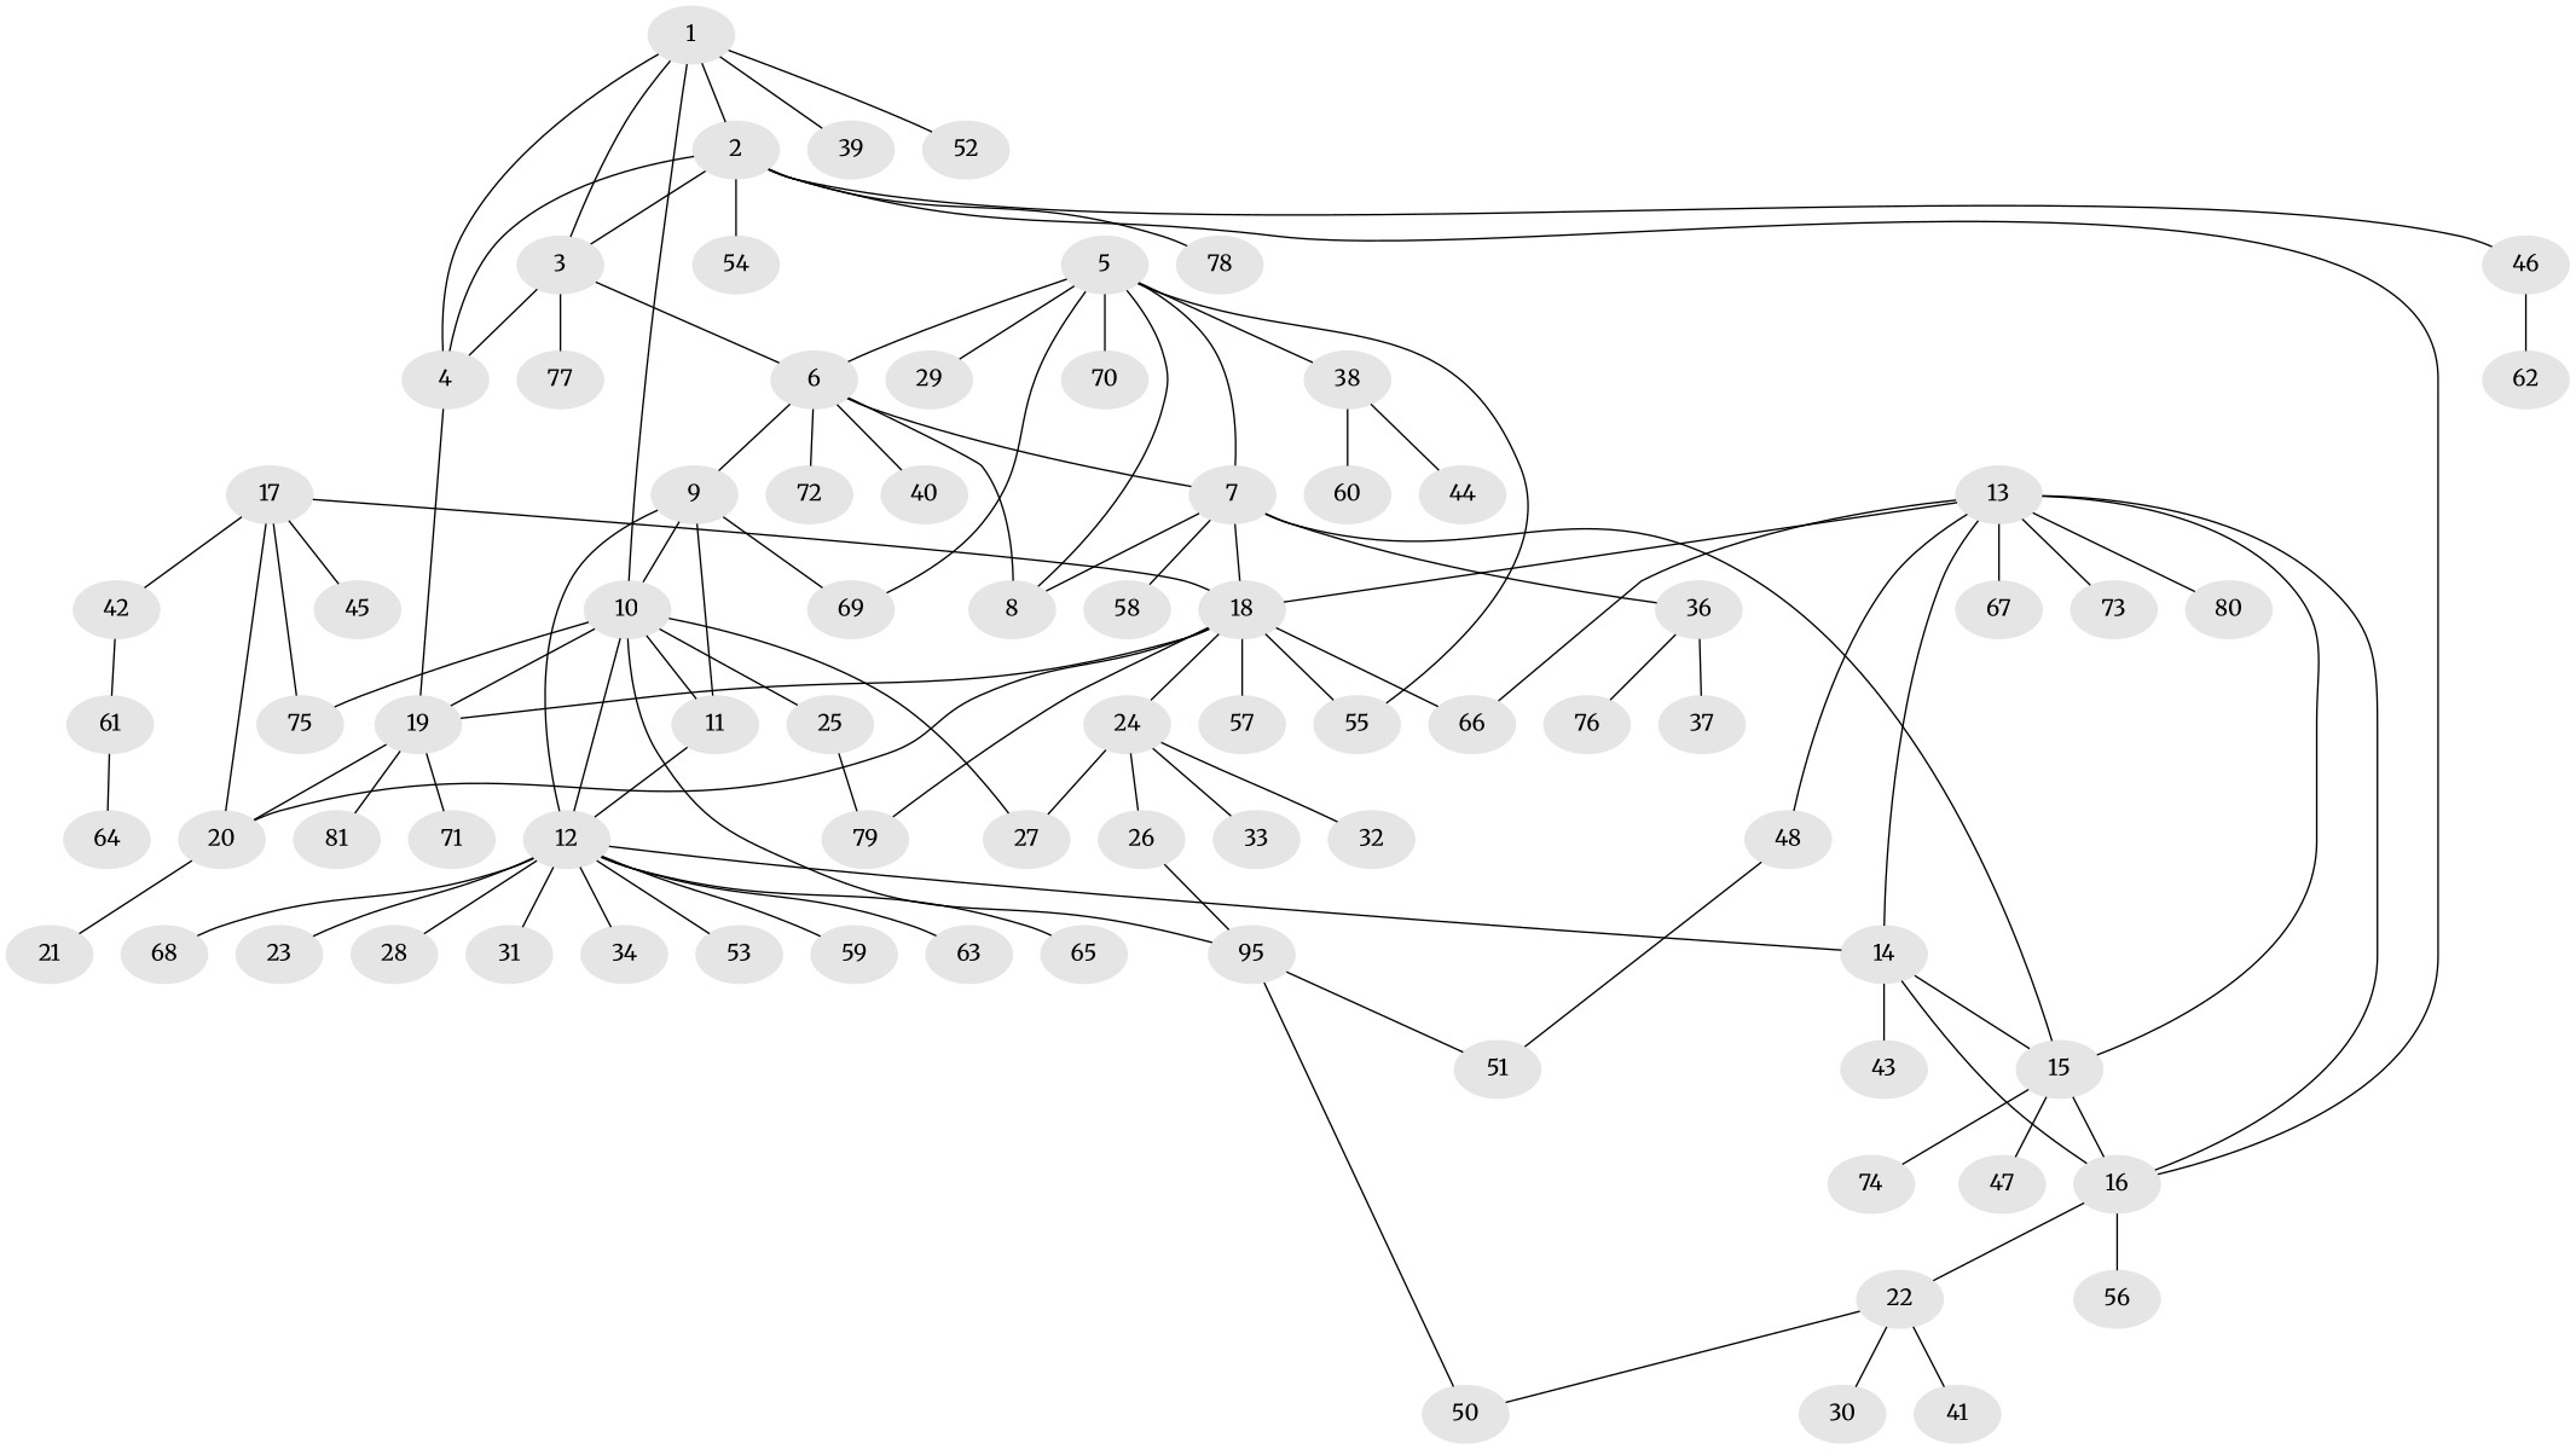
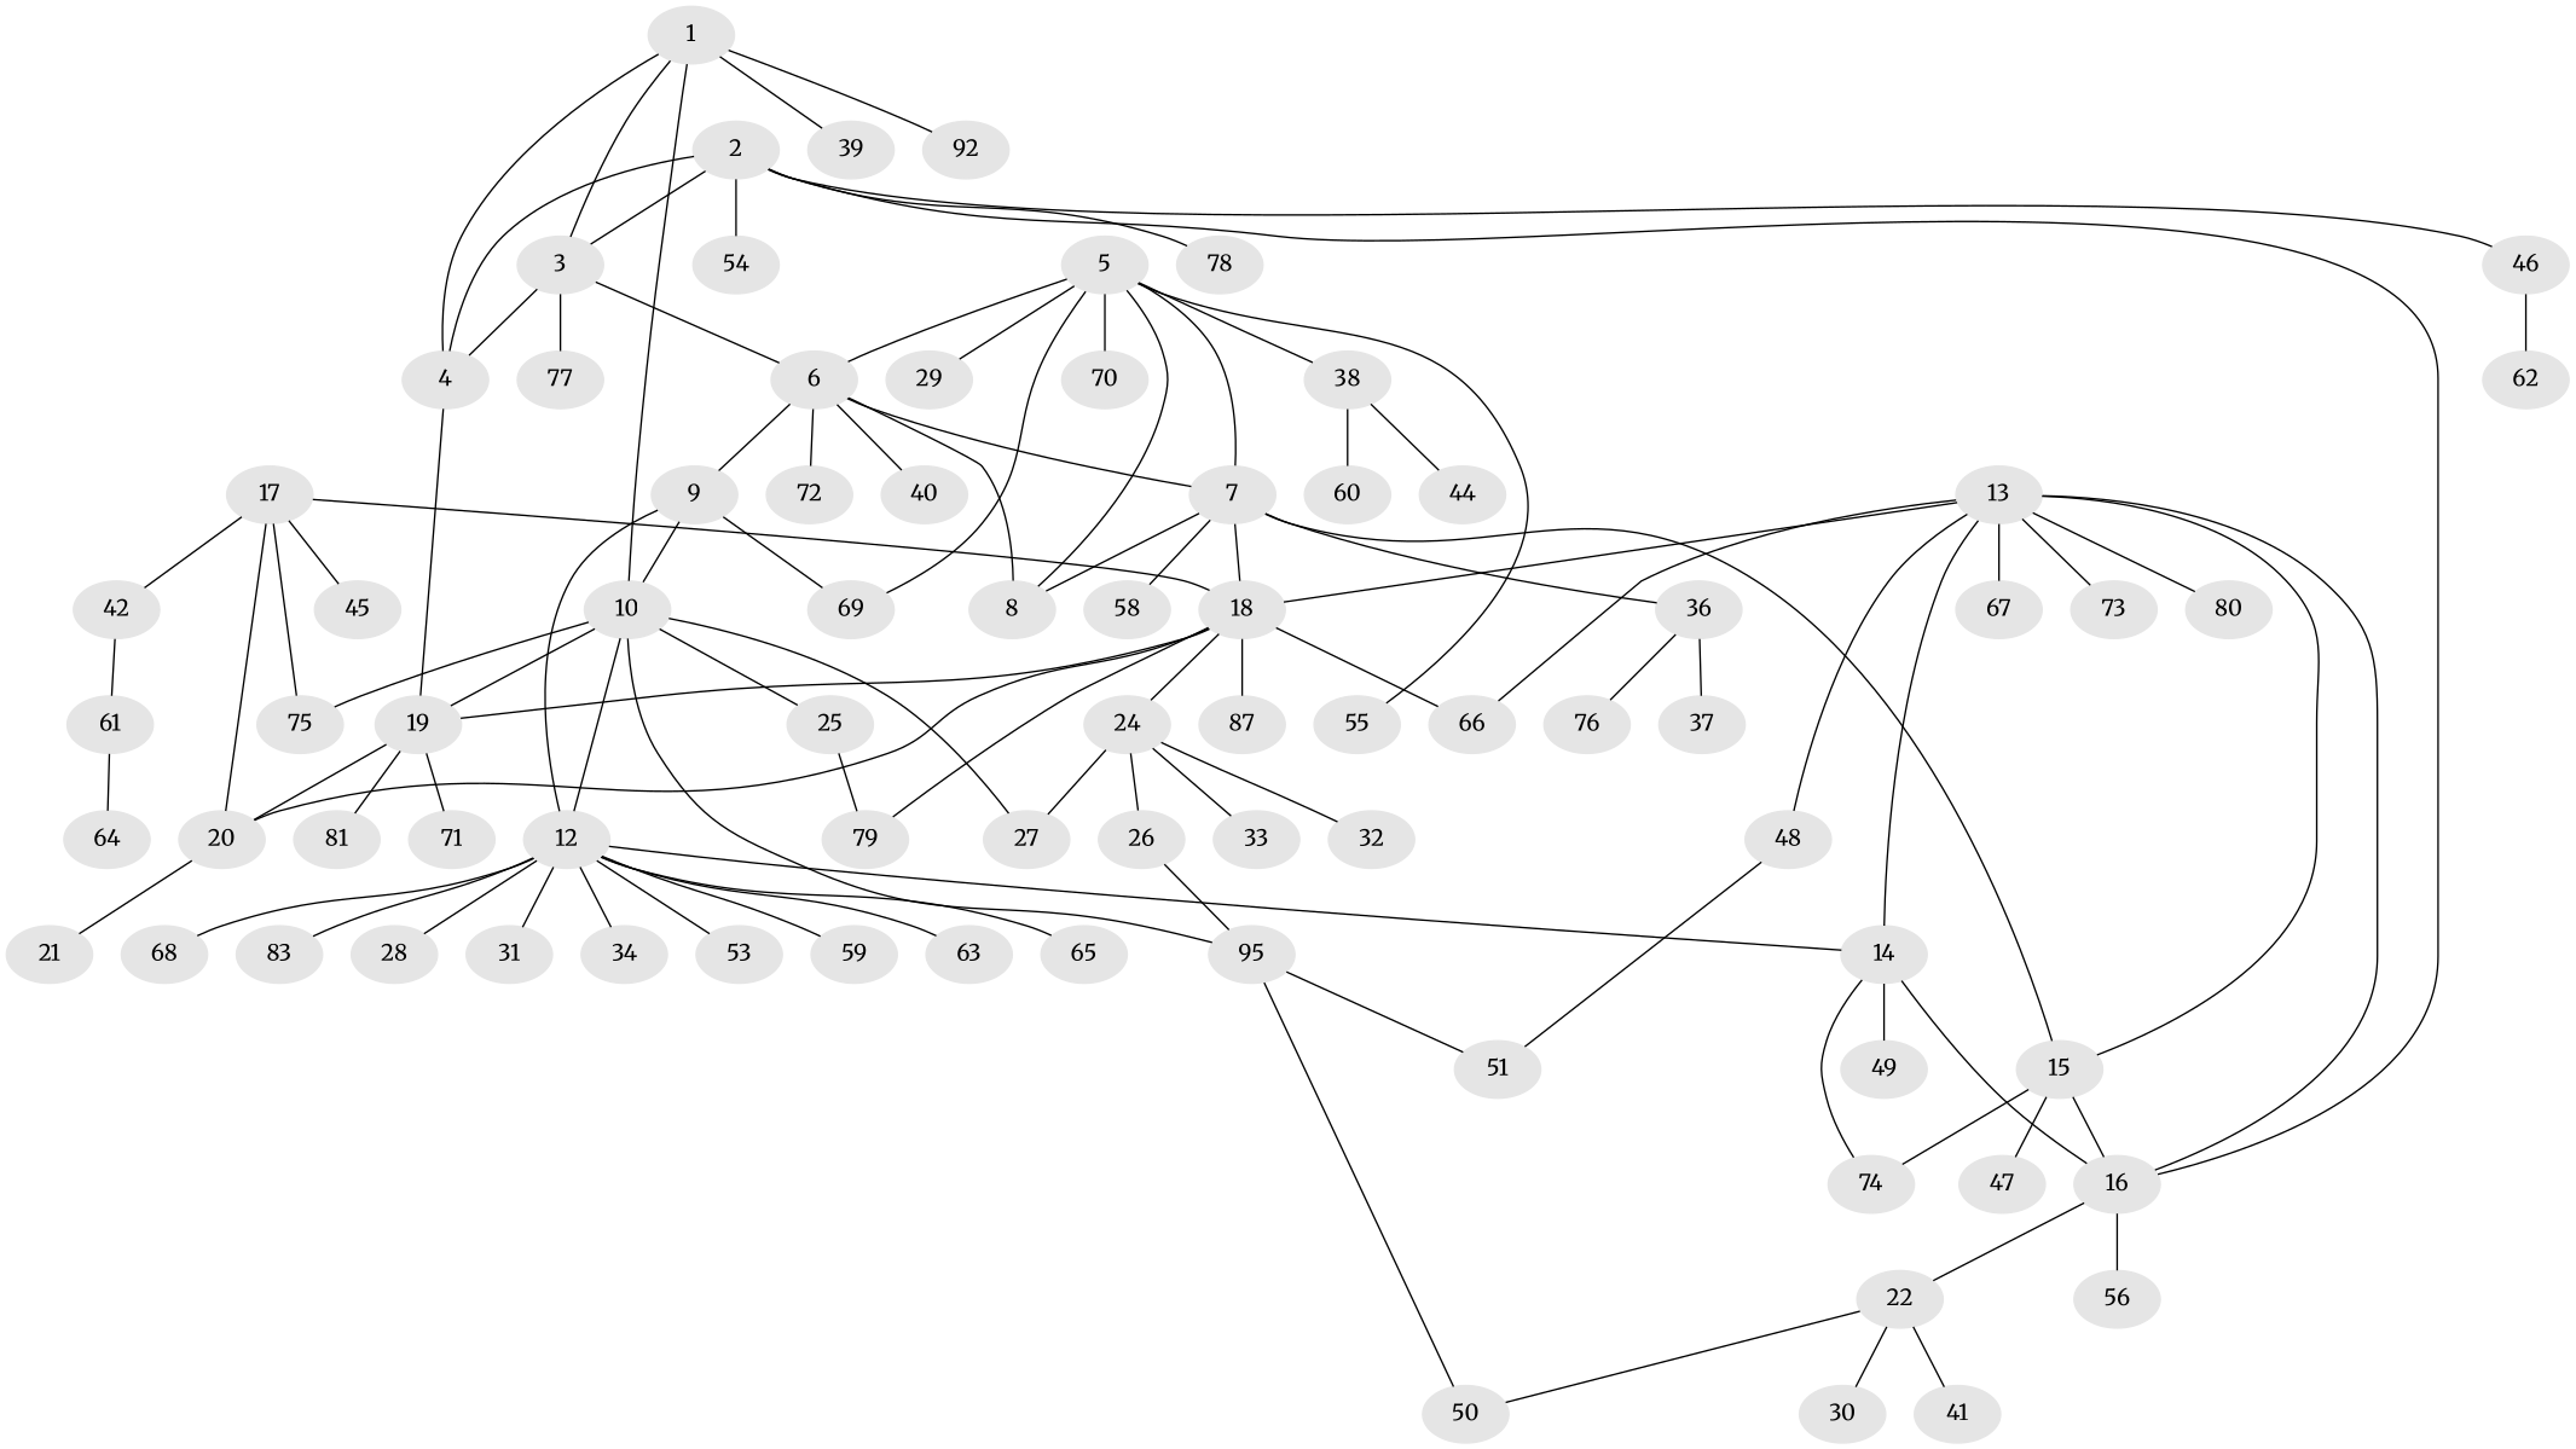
  graph {
    fontname=Merriweather
    node [color=gray90 fontname=Merriweather style=filled]
    edge [fontname=Merriweather]
    1
    2
    3
    4
    10
    39
-   52
+   52 [label=92]
    16
    46
    54
    78
    6
    77
    19
-   11
    12
    25
    27
    n19 [label=95]
    75
    22
    56
    62
    7
    8
    9
    40
    72
    20
    71
    81
    5
    29
    38
    55
    69
    70
    15
    18
    36
    58
    44
    60
    47
    74
    66
    24
-   57
+   57 [label=87]
    79
    37
    76
    14
-   23
+   23 [label=83]
    28
    31
    34
    53
    59
    63
    65
    68
    50
    51
-   43
+   43 [label=49]
    13
    48
    67
    73
    80
    30
    41
    17
    42
    45
    21
    61
    26
    32
    33
    64
-   1 -- 2
    1 -- 3
    1 -- 4
    1 -- 10
    1 -- 39
    1 -- 52
    2 -- 3
    2 -- 4
    2 -- 16
    2 -- 46
    2 -- 54
    2 -- 78
    3 -- 4
    3 -- 6
    3 -- 77
    4 -- 19
    10 -- 19
-   10 -- 11
    10 -- 12
    10 -- 25
    10 -- 27
    10 -- n19
    10 -- 75
    16 -- 22
    16 -- 56
    46 -- 62
    6 -- 7
    6 -- 8
    6 -- 9
    6 -- 40
    6 -- 72
    19 -- 20
    19 -- 71
    19 -- 81
-   11 -- 12
    12 -- 14
    12 -- 23
    12 -- 28
    12 -- 31
    12 -- 34
    12 -- 53
    12 -- 59
    12 -- 63
    12 -- 65
    12 -- 68
    25 -- 79
    n19 -- 50
    n19 -- 51
    22 -- 50
    22 -- 30
    22 -- 41
    7 -- 8
    7 -- 15
    7 -- 18
    7 -- 36
    7 -- 58
    9 -- 10
-   9 -- 11
    9 -- 12
    9 -- 69
    20 -- 21
    5 -- 6
    5 -- 7
    5 -- 8
    5 -- 29
    5 -- 38
    5 -- 55
    5 -- 69
    5 -- 70
    38 -- 44
    38 -- 60
    15 -- 16
    15 -- 47
    15 -- 74
    18 -- 19
    18 -- 20
-   18 -- 55
    18 -- 66
    18 -- 24
    18 -- 57
    18 -- 79
    36 -- 37
    36 -- 76
    24 -- 27
    24 -- 26
    24 -- 32
    24 -- 33
    14 -- 16
-   14 -- 15
+   14 -- 74
    14 -- 43
    13 -- 16
    13 -- 15
    13 -- 18
    13 -- 66
    13 -- 14
    13 -- 48
    13 -- 67
    13 -- 73
    13 -- 80
    48 -- 51
    17 -- 75
    17 -- 20
    17 -- 18
    17 -- 42
    17 -- 45
    42 -- 61
    61 -- 64
    26 -- n19
  }
